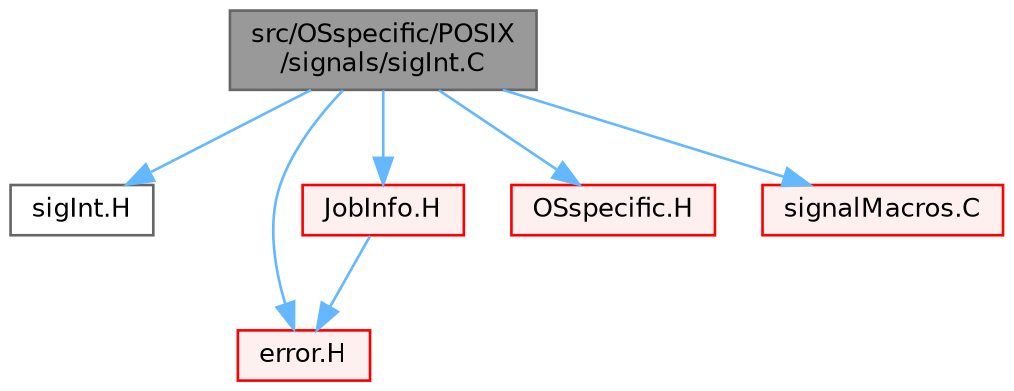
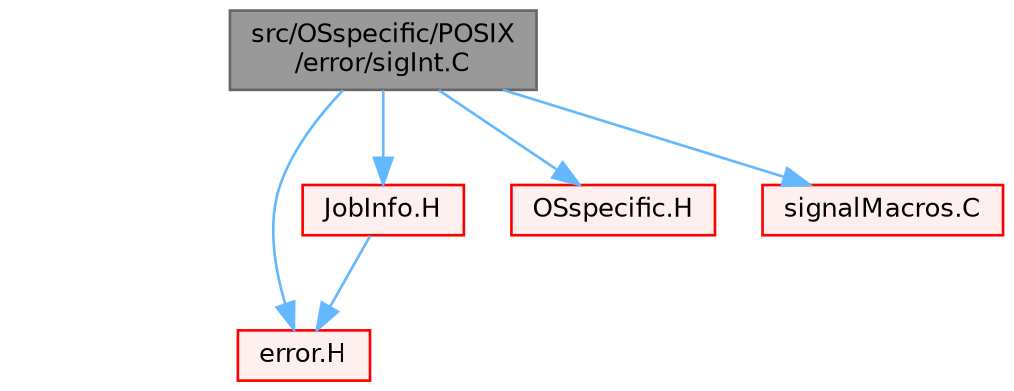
  digraph {
    node [color=red fillcolor="#FFF0F0" fontname=Helvetica fontsize=10 shape=box style=filled]
    edge [color=steelblue1 fontname=Helvetica fontsize=10 labelfontname=Helvetica labelfontsize=10 style=solid]
-   n1 [color=gray40 fillcolor=grey60 fontcolor=black height=0.2 label="src/OSspecific/POSIX\l/signals/sigInt.C" width=0.4]
-   n2 [color=grey40 fillcolor=white height=0.2 label="sigInt.H" width=0.4]
+   n1 [color=gray40 fillcolor=grey60 fontcolor=black height=0.2 label="src/OSspecific/POSIX\l/error/sigInt.C" width=0.4]
    n3 [height=0.2 label="error.H" width=0.4]
    n4 [height=0.2 label="JobInfo.H" width=0.4]
    n5 [height=0.2 label="OSspecific.H" width=0.4]
    n6 [height=0.2 label="signalMacros.C" width=0.4]
-   n1 -> n2
    n1 -> n3
    n1 -> n4
    n1 -> n5
    n1 -> n6
    n4 -> n3
  }
